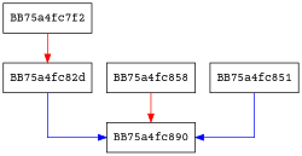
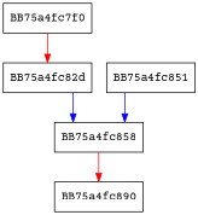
  digraph {
    fontname="Courier Prime"
    splines=ortho
    node [fontname="Courier Prime" shape=box]
    edge [color=red fontname="Courier Prime"]
-   BB75a4fc7f0 [label=BB75a4fc7f2]
+   BB75a4fc7f0
    BB75a4fc82d
    BB75a4fc890
    BB75a4fc858
    BB75a4fc851
    BB75a4fc7f0 -> BB75a4fc82d
-   BB75a4fc82d -> BB75a4fc890 [color=blue]
+   BB75a4fc82d -> BB75a4fc858 [color=blue]
    BB75a4fc858 -> BB75a4fc890
-   BB75a4fc851 -> BB75a4fc890 [color=blue]
+   BB75a4fc851 -> BB75a4fc858 [color=blue]
  }
